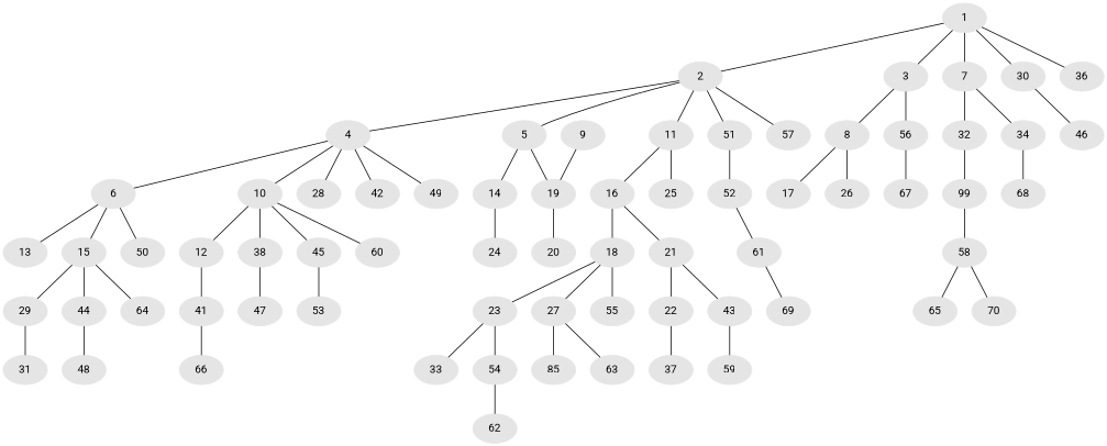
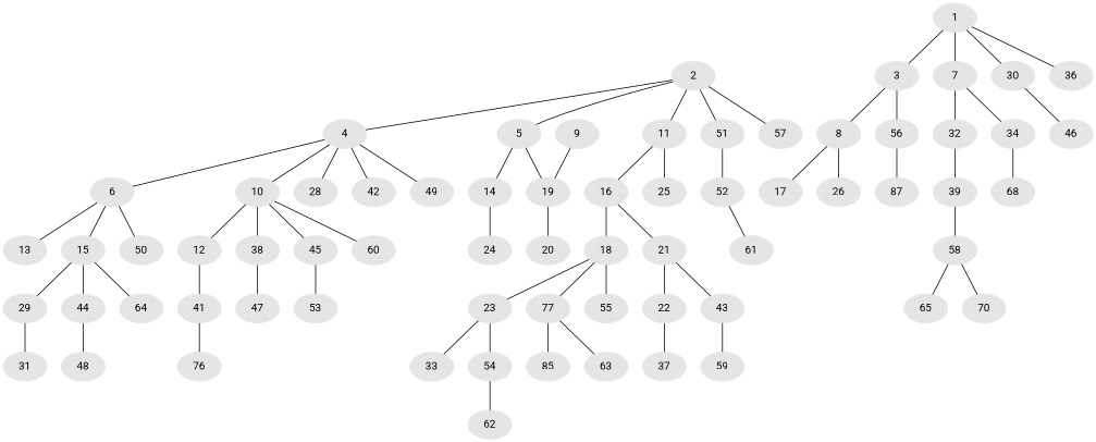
  graph {
    fontname=Roboto
    node [color=gray90 fontname=Roboto style=filled]
    edge [fontname=Roboto]
    1
    2
    3
    7
    30
    36
    4
    5
    11
    51
    57
    8
    56
    32
    34
    46
    6
    10
    28
    42
    49
    14
    19
    16
    25
    52
    17
    26
-   67
+   67 [label=87]
    13
    15
    50
    12
    38
    45
    60
    9
    24
    29
    44
    64
-   39 [label=99]
+   39
    68
    20
    41
    47
    53
    18
    21
-   66
+   66 [label=76]
    31
    48
    23
-   27
+   27 [label=77]
    55
    22
    43
    33
    54
    n60 [label=85]
    63
    37
    59
    62
    58
    65
    70
    61
-   69
-   1 -- 2
    1 -- 3
    1 -- 7
    1 -- 30
    1 -- 36
    2 -- 4
    2 -- 5
    2 -- 11
    2 -- 51
    2 -- 57
    3 -- 8
    3 -- 56
    7 -- 32
    7 -- 34
    30 -- 46
    4 -- 6
    4 -- 10
    4 -- 28
    4 -- 42
    4 -- 49
    5 -- 14
    5 -- 19
    11 -- 16
    11 -- 25
    51 -- 52
    8 -- 17
    8 -- 26
    56 -- 67
    32 -- 39
    34 -- 68
    6 -- 13
    6 -- 15
    6 -- 50
    10 -- 12
    10 -- 38
    10 -- 45
    10 -- 60
    14 -- 24
    19 -- 20
    16 -- 18
    16 -- 21
    52 -- 61
    15 -- 29
    15 -- 44
    15 -- 64
    12 -- 41
    38 -- 47
    45 -- 53
    9 -- 19
    29 -- 31
    44 -- 48
    39 -- 58
    41 -- 66
    18 -- 23
    18 -- 27
    18 -- 55
    21 -- 22
    21 -- 43
    23 -- 33
    23 -- 54
    27 -- n60
    27 -- 63
    22 -- 37
    43 -- 59
    54 -- 62
    58 -- 65
    58 -- 70
-   61 -- 69
  }
